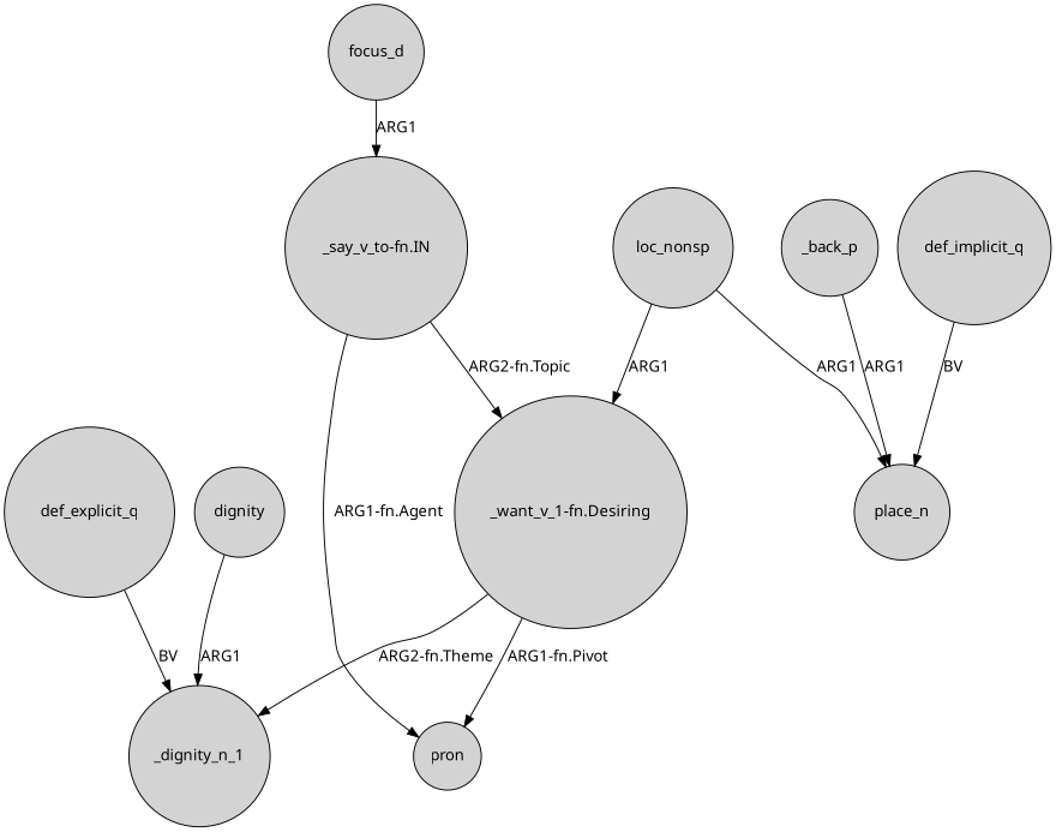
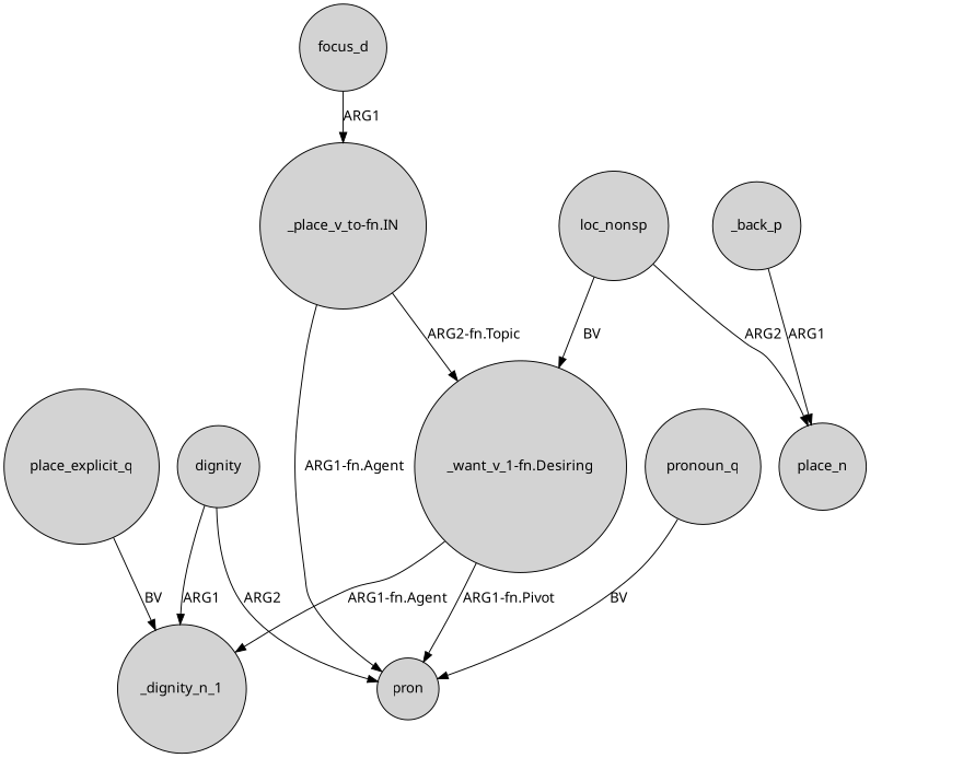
  digraph {
    fontname="Noto Sans"
    node [fontname="Noto Sans" shape=circle style=filled]
    edge [fontname="Noto Sans"]
    "_want_v_1-fn.Desiring"
    _dignity_n_1
    pron
    focus_d
-   "_say_v_to-fn.IN"
+   "_say_v_to-fn.IN" [label="_place_v_to-fn.IN"]
    loc_nonsp
    place_n
    _back_p
    n9 [label=dignity]
-   def_implicit_q
-   def_explicit_q
-   "_want_v_1-fn.Desiring" -> _dignity_n_1 [label="ARG2-fn.Theme"]
+   def_explicit_q [label=place_explicit_q]
+   pronoun_q
+   "_want_v_1-fn.Desiring" -> _dignity_n_1 [label="ARG1-fn.Agent"]
    "_want_v_1-fn.Desiring" -> pron [label="ARG1-fn.Pivot"]
    focus_d -> "_say_v_to-fn.IN" [label=ARG1]
    "_say_v_to-fn.IN" -> "_want_v_1-fn.Desiring" [label="ARG2-fn.Topic"]
    "_say_v_to-fn.IN" -> pron [label="ARG1-fn.Agent"]
-   loc_nonsp -> "_want_v_1-fn.Desiring" [label=ARG1]
-   loc_nonsp -> place_n [label=ARG1]
+   loc_nonsp -> "_want_v_1-fn.Desiring" [label=BV]
+   loc_nonsp -> place_n [label=ARG2]
    _back_p -> place_n [label=ARG1]
    n9 -> _dignity_n_1 [label=ARG1]
-   def_implicit_q -> place_n [label=BV]
+   n9 -> pron [label=ARG2]
    def_explicit_q -> _dignity_n_1 [label=BV]
+   pronoun_q -> pron [label=BV]
  }
